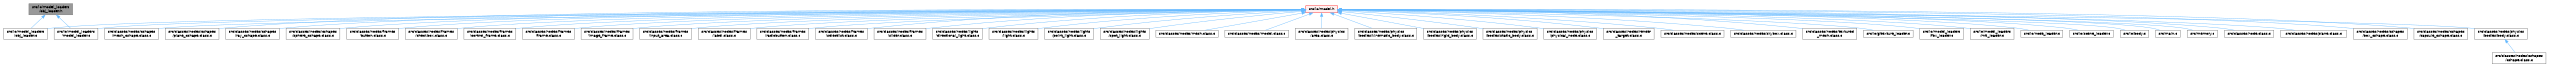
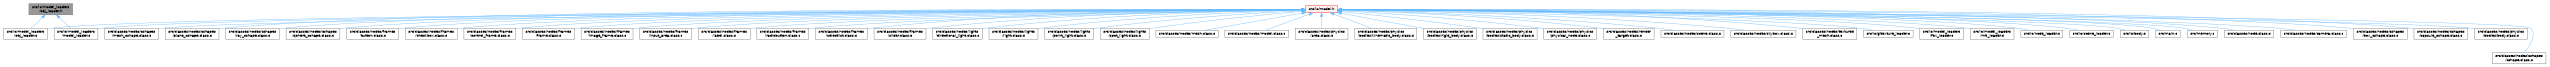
  digraph {
    node [color=grey40 fillcolor=white fontname=Helvetica fontsize=10 shape=box style=filled]
    edge [color=steelblue1 dir=back fontname=Helvetica fontsize=10 labelfontname=Helvetica labelfontsize=10 style=solid]
    n1 [color=gray40 fillcolor=grey60 fontcolor=black height=0.2 label="src/io/model_loaders\l/obj_loader.h" width=0.4]
    n2 [height=0.2 label="src/io/model_loaders\l/model_loader.c" width=0.4]
    n3 [height=0.2 label="src/io/model_loaders\l/obj_loader.c" width=0.4]
    n4 [color=red fillcolor="#FFF0F0" height=0.2 label="src/io/model.h" width=0.4]
    n5 [height=0.2 label="src/classes/node.class.c" width=0.4]
-   n6 [height=0.2 label="src/classes/nodes/plane.class.c" width=0.4]
+   n6 [height=0.2 label="src/classes/nodes/camera.class.c" width=0.4]
    n7 [height=0.2 label="src/classes/nodes/cshapes\l/box_cshape.class.c" width=0.4]
    n8 [height=0.2 label="src/classes/nodes/cshapes\l/capsule_cshape.class.c" width=0.4]
    n9 [height=0.2 label="src/classes/nodes/cshapes\l/cshape.class.c" width=0.4]
    n10 [height=0.2 label="src/classes/nodes/cshapes\l/mesh_cshape.class.c" width=0.4]
    n11 [height=0.2 label="src/classes/nodes/cshapes\l/plane_cshape.class.c" width=0.4]
    n12 [height=0.2 label="src/classes/nodes/cshapes\l/ray_cshape.class.c" width=0.4]
    n13 [height=0.2 label="src/classes/nodes/cshapes\l/sphere_cshape.class.c" width=0.4]
    n14 [height=0.2 label="src/classes/nodes/frames\l/button.class.c" width=0.4]
    n15 [height=0.2 label="src/classes/nodes/frames\l/checkbox.class.c" width=0.4]
    n16 [height=0.2 label="src/classes/nodes/frames\l/control_frame.class.c" width=0.4]
    n17 [height=0.2 label="src/classes/nodes/frames\l/frame.class.c" width=0.4]
    n18 [height=0.2 label="src/classes/nodes/frames\l/image_frame.class.c" width=0.4]
    n19 [height=0.2 label="src/classes/nodes/frames\l/input_area.class.c" width=0.4]
    n20 [height=0.2 label="src/classes/nodes/frames\l/label.class.c" width=0.4]
    n21 [height=0.2 label="src/classes/nodes/frames\l/radiobutton.class.c" width=0.4]
    n22 [height=0.2 label="src/classes/nodes/frames\l/selectlist.class.c" width=0.4]
    n23 [height=0.2 label="src/classes/nodes/frames\l/slider.class.c" width=0.4]
    n24 [height=0.2 label="src/classes/nodes/lights\l/directional_light.class.c" width=0.4]
    n25 [height=0.2 label="src/classes/nodes/lights\l/light.class.c" width=0.4]
    n26 [height=0.2 label="src/classes/nodes/lights\l/point_light.class.c" width=0.4]
    n27 [height=0.2 label="src/classes/nodes/lights\l/spot_light.class.c" width=0.4]
    n28 [height=0.2 label="src/classes/nodes/mesh.class.c" width=0.4]
    n29 [height=0.2 label="src/classes/nodes/model.class.c" width=0.4]
    n30 [height=0.2 label="src/classes/nodes/physics\l/area.class.c" width=0.4]
    n31 [height=0.2 label="src/classes/nodes/physics\l/bodies/body.class.c" width=0.4]
    n32 [height=0.2 label="src/classes/nodes/physics\l/bodies/kinematic_body.class.c" width=0.4]
    n33 [height=0.2 label="src/classes/nodes/physics\l/bodies/rigid_body.class.c" width=0.4]
    n34 [height=0.2 label="src/classes/nodes/physics\l/bodies/static_body.class.c" width=0.4]
    n35 [height=0.2 label="src/classes/nodes/physics\l/physical_node.class.c" width=0.4]
    n36 [height=0.2 label="src/classes/nodes/render\l_target.class.c" width=0.4]
    n37 [height=0.2 label="src/classes/nodes/scene.class.c" width=0.4]
    n38 [height=0.2 label="src/classes/nodes/skybox.class.c" width=0.4]
    n39 [height=0.2 label="src/classes/nodes/textured\l_mesh.class.c" width=0.4]
    n40 [height=0.2 label="src/io/gltexture_loader.c" width=0.4]
    n41 [height=0.2 label="src/io/model_loaders\l/fbx_loader.c" width=0.4]
    n42 [height=0.2 label="src/io/model_loaders\l/mtl_loader.c" width=0.4]
    n43 [height=0.2 label="src/io/node_loader.c" width=0.4]
    n44 [height=0.2 label="src/io/scene_loader.c" width=0.4]
    n45 [height=0.2 label="src/io/body.c" width=0.4]
    n46 [height=0.2 label="src/main.c" width=0.4]
    n47 [height=0.2 label="src/memory.c" width=0.4]
    n1 -> n2
    n1 -> n3
    n4 -> n2
    n4 -> n3
    n4 -> n5
    n4 -> n6
    n4 -> n7
    n4 -> n8
-   n31 -> n9
+   n4 -> n9
    n4 -> n10
    n4 -> n11
    n4 -> n12
    n4 -> n13
    n4 -> n14
    n4 -> n15
    n4 -> n16
    n4 -> n17
    n4 -> n18
    n4 -> n19
    n4 -> n20
    n4 -> n21
    n4 -> n22
    n4 -> n23
    n4 -> n24
    n4 -> n25
    n4 -> n26
    n4 -> n27
    n4 -> n28
    n4 -> n29
    n4 -> n30
    n4 -> n31
    n4 -> n32
    n4 -> n33
    n4 -> n34
    n4 -> n35
    n4 -> n36
    n4 -> n37
    n4 -> n38
    n4 -> n39
    n4 -> n40
    n4 -> n41
    n4 -> n42
    n4 -> n43
    n4 -> n44
    n4 -> n45
    n4 -> n46
    n4 -> n47
  }
